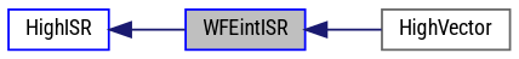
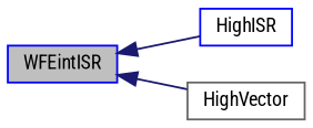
  digraph {
    fontname="Roboto Condensed"
    rankdir=LR
    node [color=blue fillcolor=white fontname="Roboto Condensed" fontsize=10 shape=record style=filled]
    edge [color=midnightblue dir=back fontname="Roboto Condensed" fontsize=10 labelfontname=Helvetica labelfontsize=10 style=solid]
    n1 [fillcolor=grey75 fontcolor=black height=0.2 label=WFEintISR width=0.4]
    n2 [height=0.2 label=HighISR width=0.4]
    n3 [color=gray40 height=0.2 label=HighVector width=0.4]
-   n2 -> n1
+   n1 -> n2
    n1 -> n3
  }
